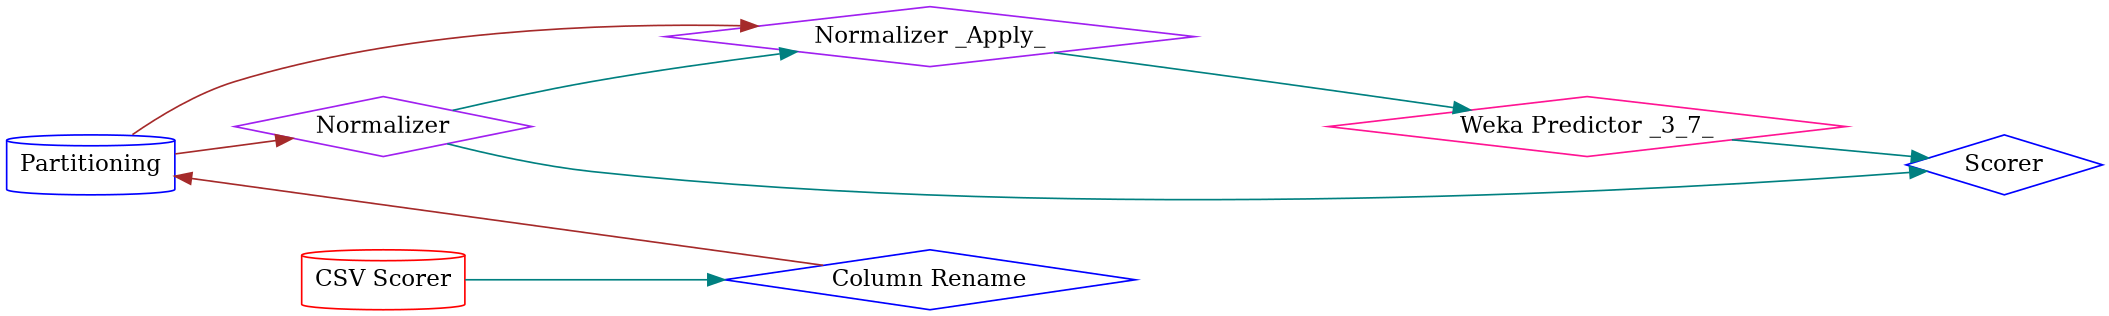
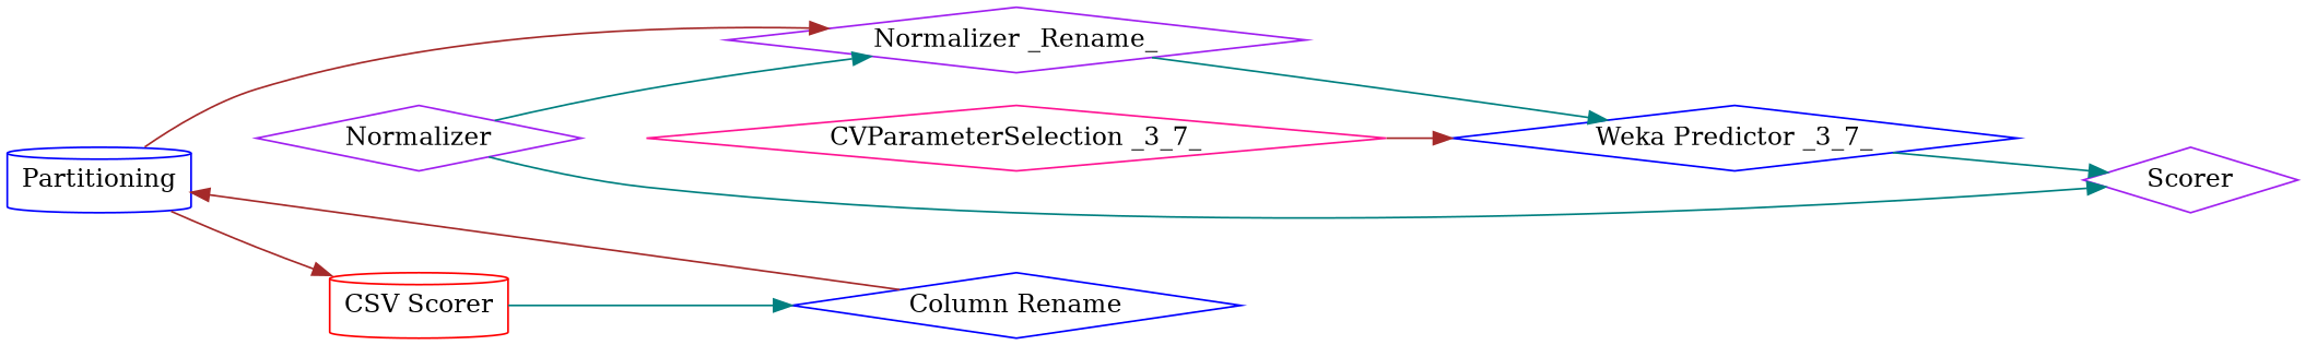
  digraph {
    rankdir=LR
    node [color=blue shape=diamond]
    edge [color=teal]
-   n1 [color=purple label="Normalizer _Apply_"]
-   n2 [color=deeppink label="Weka Predictor _3_7_"]
-   n3 [label=Scorer]
+   n1 [color=purple label="Normalizer _Rename_"]
+   n2 [label="Weka Predictor _3_7_"]
+   n3 [color=purple label=Scorer]
    n4 [label=Partitioning shape=cylinder]
    n5 [color=purple label=Normalizer]
+   n6 [color=deeppink label="CVParameterSelection _3_7_"]
    n7 [label="Column Rename"]
    n8 [color=red label="CSV Scorer" shape=cylinder]
    n1 -> n2
    n2 -> n3
    n4 -> n1 [color=brown]
-   n4 -> n5 [color=brown]
+   n4 -> n8 [color=brown]
    n5 -> n1
    n5 -> n3
+   n6 -> n2 [color=brown]
    n7 -> n4 [color=brown]
    n8 -> n7
  }
